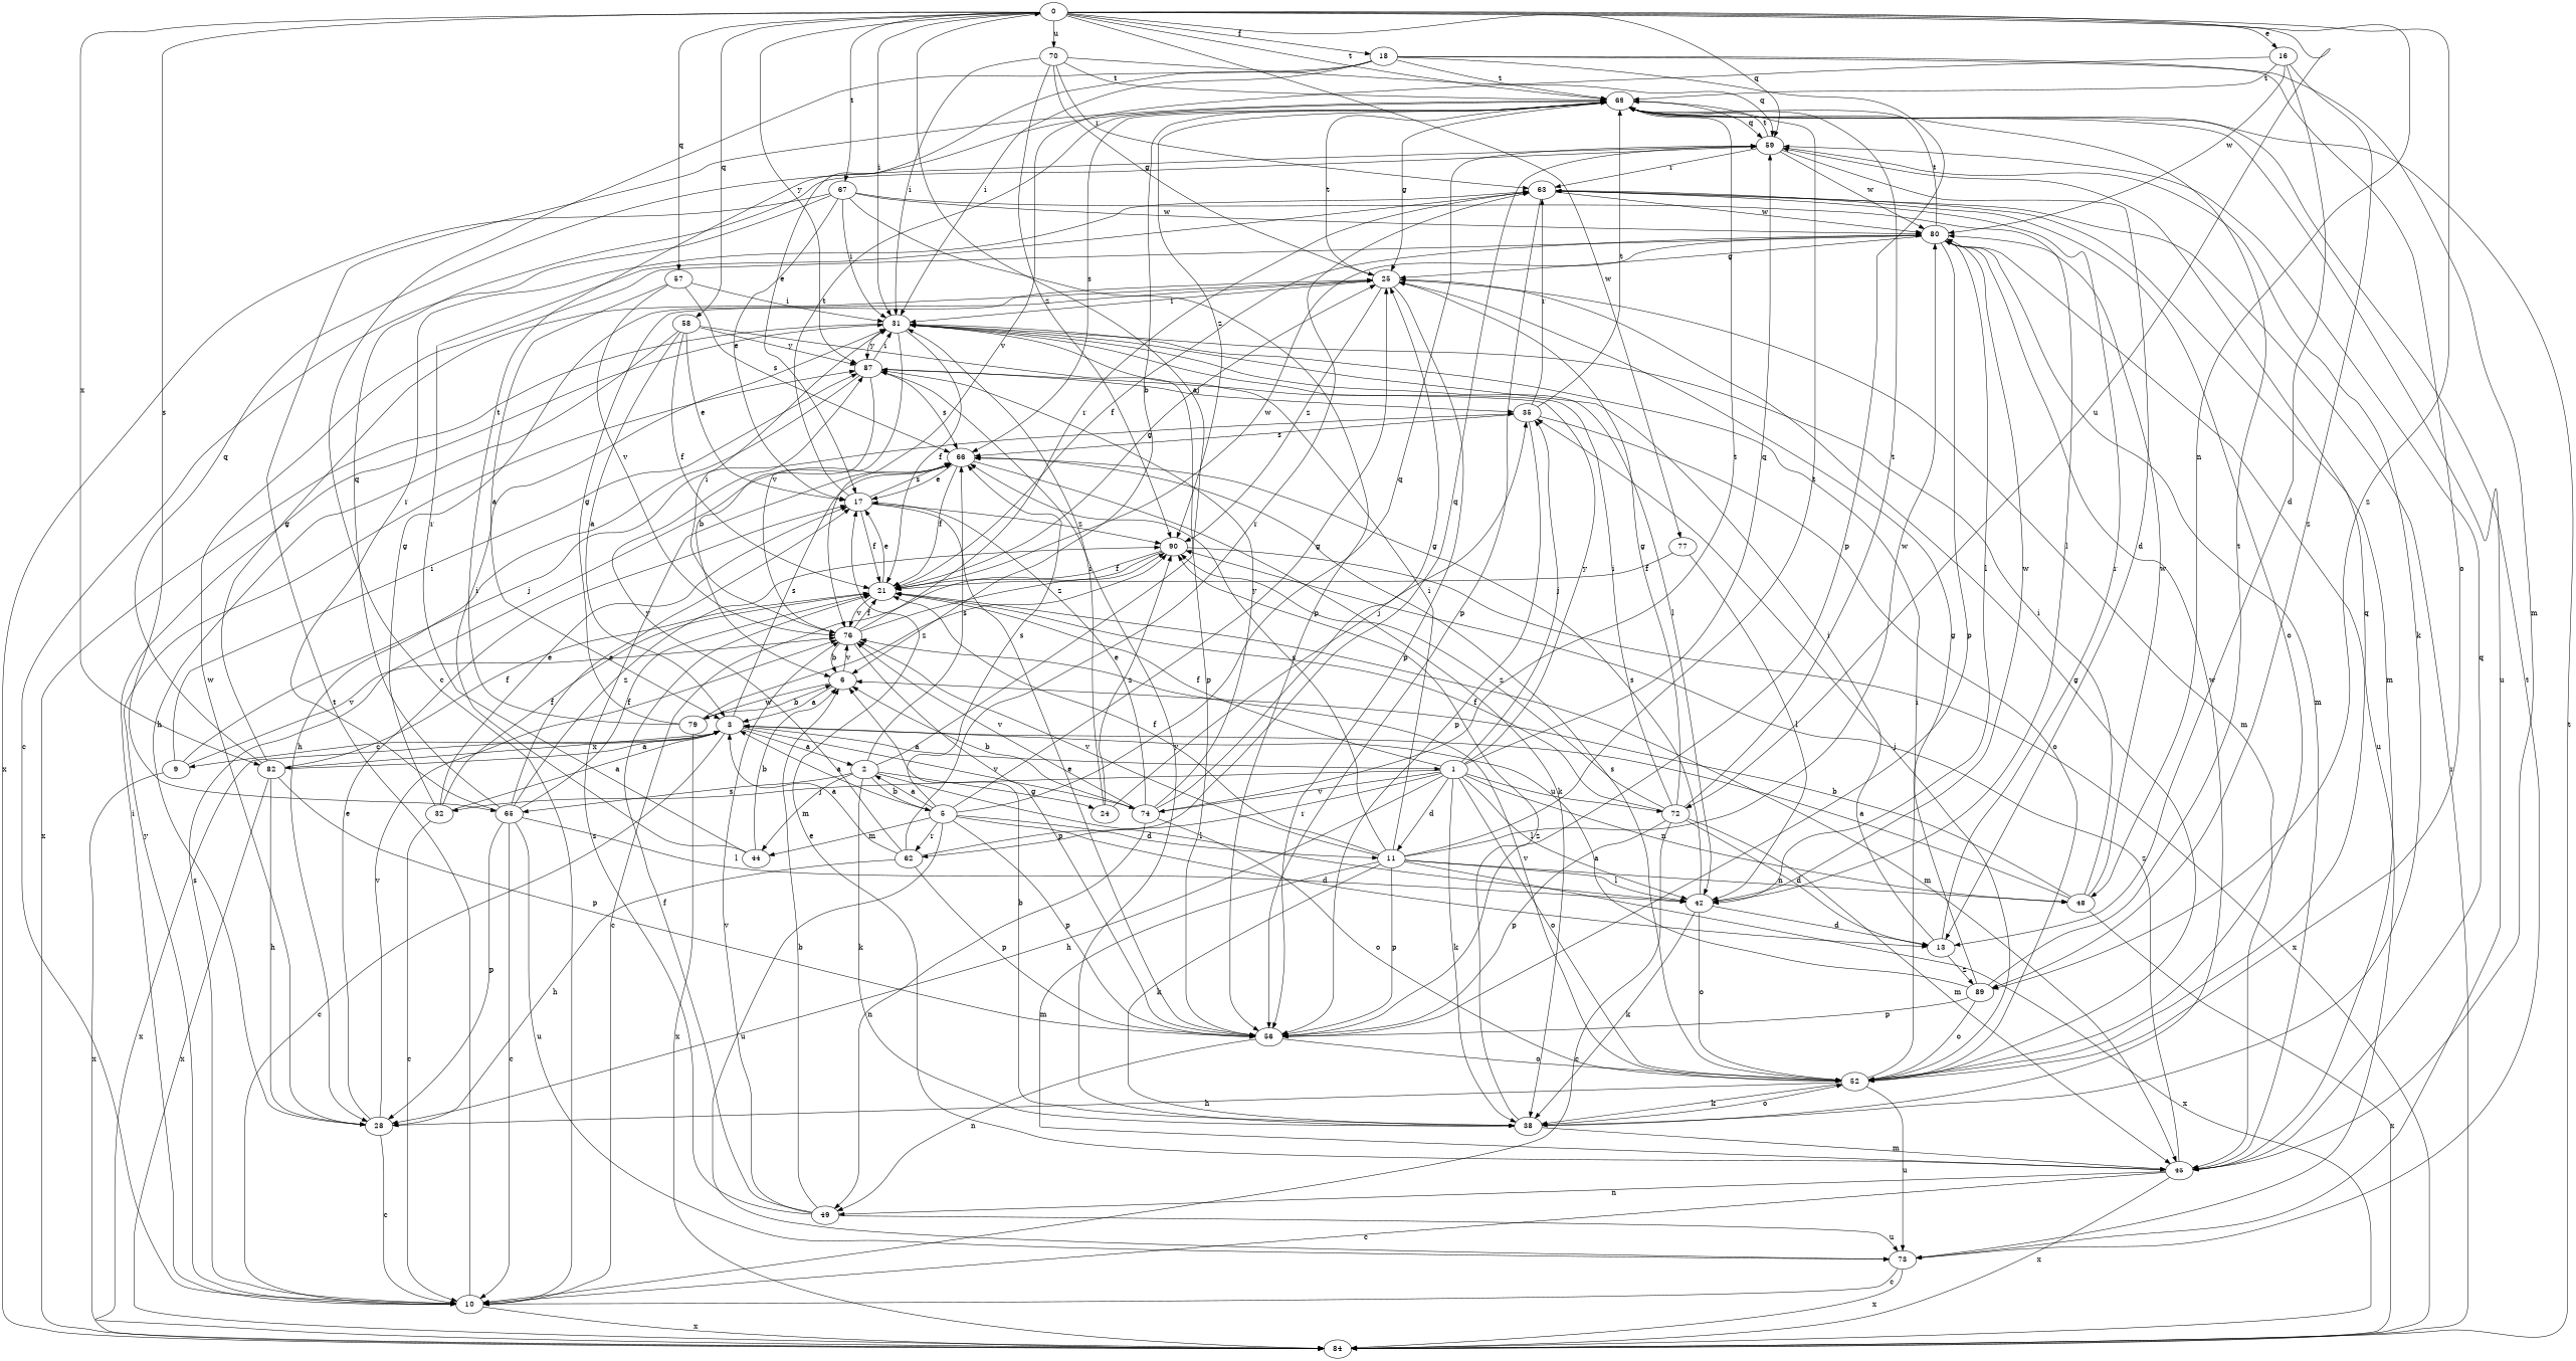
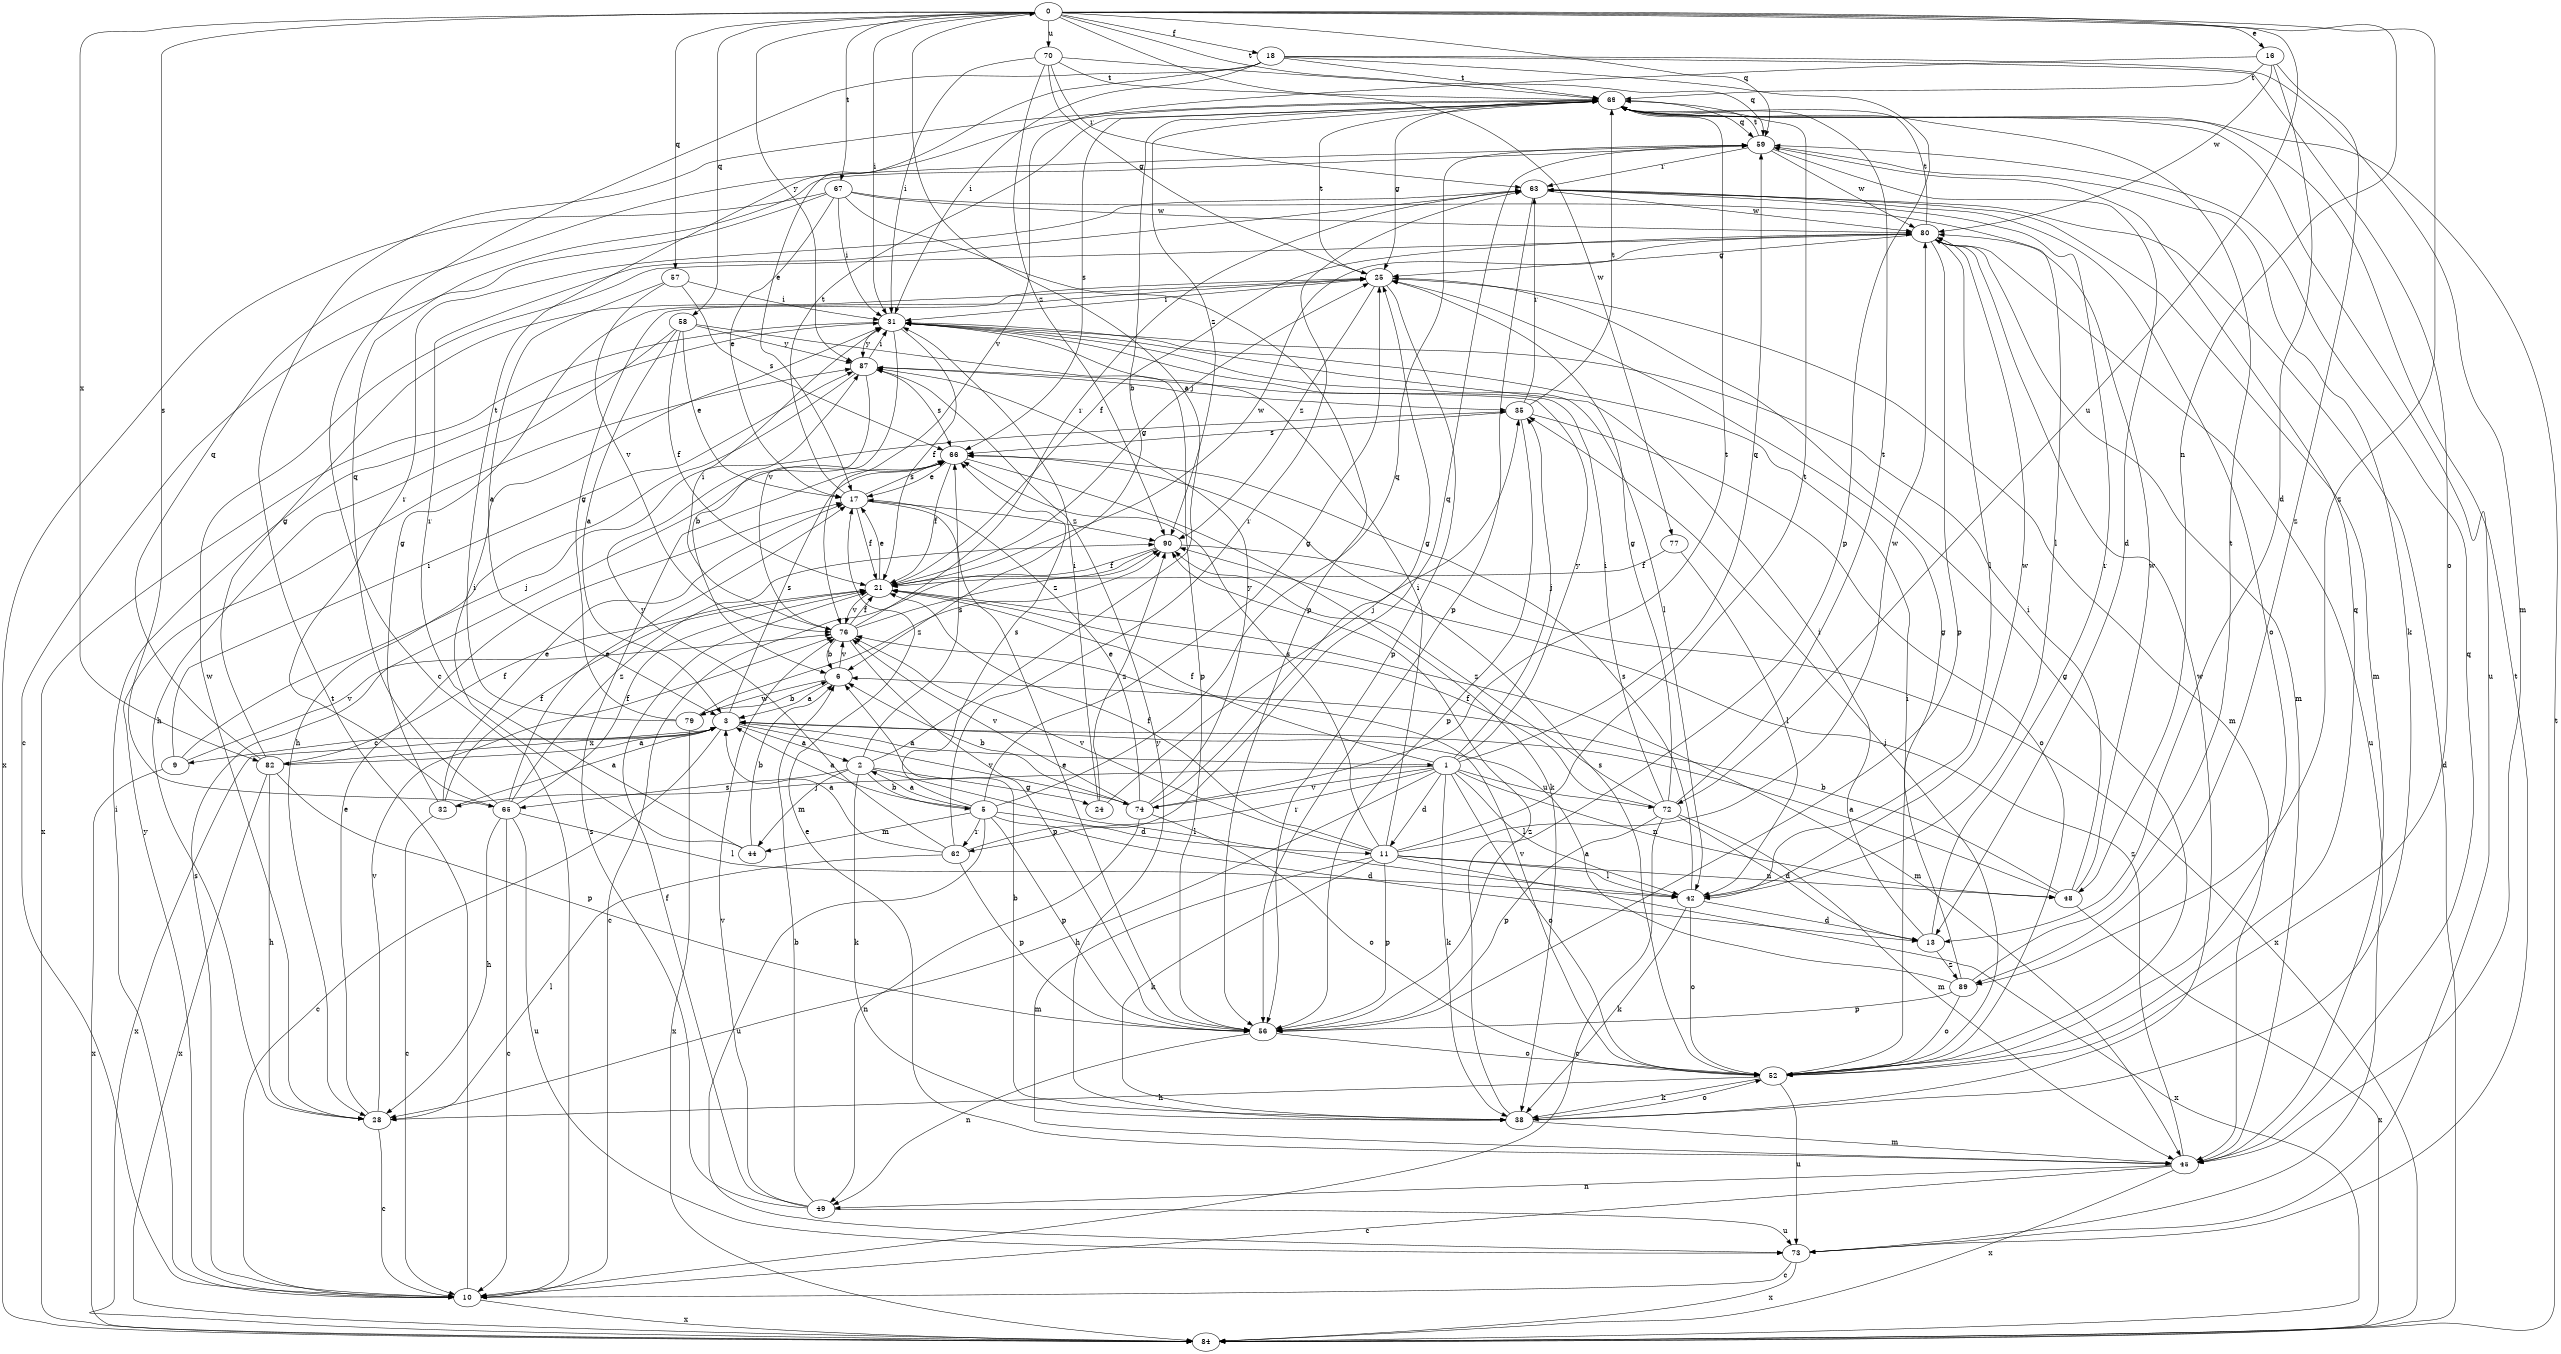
  strict digraph {
    0
    16
    18
    31
    48
    57
    58
    59
    65
    67
    69
    70
    72
    77
    82
    87
    89
    13
    76
    80
    52
    10
    56
    45
    17
    21
    42
    84
    3
    6
    66
    28
    38
    63
    73
    90
    25
    35
    1
    11
    32
    62
    74
    49
    2
    5
    24
    44
    9
    79
    0 -> 16 [label=e]
    0 -> 18 [label=f]
    0 -> 31 [label=i]
    0 -> 48 [label=n]
    0 -> 57 [label=q]
    0 -> 58 [label=q]
    0 -> 59 [label=q]
    0 -> 65 [label=s]
    0 -> 67 [label=t]
    0 -> 69 [label=t]
    0 -> 70 [label=u]
    0 -> 72 [label=u]
    0 -> 77 [label=w]
    0 -> 82 [label=x]
    0 -> 87 [label=y]
    0 -> 89 [label=z]
    16 -> 69 [label=t]
    16 -> 89 [label=z]
    16 -> 13 [label=d]
    16 -> 76 [label=v]
    16 -> 80 [label=w]
    18 -> 31 [label=i]
    18 -> 69 [label=t]
    18 -> 52 [label=o]
    18 -> 10 [label=c]
    18 -> 56 [label=p]
    18 -> 45 [label=m]
    18 -> 17 [label=e]
    31 -> 87 [label=y]
    31 -> 76 [label=v]
    31 -> 21 [label=f]
    31 -> 42 [label=l]
    31 -> 84 [label=x]
    48 -> 31 [label=i]
    48 -> 80 [label=w]
    48 -> 84 [label=x]
    48 -> 3 [label=a]
    48 -> 6 [label=b]
    57 -> 31 [label=i]
    57 -> 76 [label=v]
    57 -> 3 [label=a]
    57 -> 66 [label=s]
    58 -> 87 [label=y]
    58 -> 56 [label=p]
    58 -> 17 [label=e]
    58 -> 21 [label=f]
    58 -> 3 [label=a]
    58 -> 28 [label=h]
    59 -> 69 [label=t]
    59 -> 13 [label=d]
    59 -> 80 [label=w]
    59 -> 38 [label=k]
    59 -> 63 [label=r]
    65 -> 59 [label=q]
    65 -> 10 [label=c]
    65 -> 17 [label=e]
    65 -> 21 [label=f]
    65 -> 42 [label=l]
-   65 -> 28 [label=p]
+   65 -> 28 [label=h]
    65 -> 63 [label=r]
    65 -> 73 [label=u]
    65 -> 90 [label=z]
    67 -> 31 [label=i]
    67 -> 80 [label=w]
    67 -> 10 [label=c]
    67 -> 56 [label=p]
    67 -> 17 [label=e]
    67 -> 42 [label=l]
    67 -> 84 [label=x]
    69 -> 59 [label=q]
    69 -> 6 [label=b]
    69 -> 66 [label=s]
    69 -> 73 [label=u]
    69 -> 90 [label=z]
    69 -> 25 [label=g]
    70 -> 31 [label=i]
    70 -> 59 [label=q]
    70 -> 69 [label=t]
    70 -> 63 [label=r]
    70 -> 90 [label=z]
    70 -> 25 [label=g]
    72 -> 31 [label=i]
    72 -> 69 [label=t]
    72 -> 13 [label=d]
    72 -> 10 [label=c]
    72 -> 56 [label=p]
    72 -> 45 [label=m]
    72 -> 21 [label=f]
    72 -> 90 [label=z]
    72 -> 25 [label=g]
    77 -> 21 [label=f]
    77 -> 42 [label=l]
    82 -> 59 [label=q]
    82 -> 56 [label=p]
    82 -> 21 [label=f]
    82 -> 84 [label=x]
    82 -> 3 [label=a]
    82 -> 28 [label=h]
    82 -> 25 [label=g]
    87 -> 31 [label=i]
    87 -> 6 [label=b]
    87 -> 66 [label=s]
    87 -> 28 [label=h]
    87 -> 35 [label=j]
    89 -> 69 [label=t]
    89 -> 52 [label=o]
    89 -> 56 [label=p]
    89 -> 3 [label=a]
    89 -> 25 [label=g]
    13 -> 31 [label=i]
    13 -> 89 [label=z]
    13 -> 63 [label=r]
    76 -> 31 [label=i]
    76 -> 56 [label=p]
    76 -> 21 [label=f]
    76 -> 6 [label=b]
    76 -> 63 [label=r]
    76 -> 90 [label=z]
    80 -> 69 [label=t]
    80 -> 56 [label=p]
    80 -> 45 [label=m]
    80 -> 21 [label=f]
    80 -> 42 [label=l]
    80 -> 73 [label=u]
    80 -> 25 [label=g]
    52 -> 31 [label=i]
    52 -> 59 [label=q]
    52 -> 76 [label=v]
    52 -> 66 [label=s]
    52 -> 28 [label=h]
    52 -> 38 [label=k]
    52 -> 73 [label=u]
    52 -> 25 [label=g]
    52 -> 35 [label=j]
    10 -> 31 [label=i]
    10 -> 69 [label=t]
    10 -> 87 [label=y]
    10 -> 84 [label=x]
    10 -> 66 [label=s]
    56 -> 52 [label=o]
    56 -> 49 [label=n]
    45 -> 59 [label=q]
    45 -> 10 [label=c]
    45 -> 17 [label=e]
    45 -> 84 [label=x]
    45 -> 90 [label=z]
    45 -> 49 [label=n]
    17 -> 69 [label=t]
    17 -> 56 [label=e]
    17 -> 21 [label=f]
    17 -> 66 [label=s]
    17 -> 90 [label=z]
    21 -> 76 [label=v]
    21 -> 80 [label=w]
    21 -> 45 [label=m]
    21 -> 17 [label=e]
    21 -> 25 [label=g]
    42 -> 13 [label=d]
    42 -> 80 [label=w]
    42 -> 52 [label=o]
    42 -> 66 [label=s]
    42 -> 38 [label=k]
    84 -> 69 [label=t]
-   84 -> 63 [label=r]
+   84 -> 63 [label=d]
    3 -> 82 [label=x]
    3 -> 10 [label=c]
    3 -> 84 [label=x]
    3 -> 66 [label=s]
    3 -> 1 [label=a]
    3 -> 74 [label=v]
    3 -> 2 [label=a]
    3 -> 9 [label=c]
    6 -> 76 [label=v]
    6 -> 3 [label=a]
    6 -> 79 [label=w]
    66 -> 17 [label=e]
    66 -> 21 [label=f]
    66 -> 38 [label=k]
    28 -> 76 [label=v]
    28 -> 80 [label=w]
    28 -> 10 [label=c]
    28 -> 17 [label=e]
    38 -> 87 [label=y]
    38 -> 80 [label=w]
    38 -> 52 [label=o]
    38 -> 45 [label=m]
    38 -> 6 [label=b]
    38 -> 90 [label=z]
    63 -> 80 [label=w]
    63 -> 52 [label=o]
    63 -> 56 [label=p]
    63 -> 45 [label=m]
    73 -> 69 [label=t]
    73 -> 10 [label=c]
    73 -> 84 [label=x]
    90 -> 10 [label=c]
    90 -> 21 [label=f]
    90 -> 84 [label=x]
    25 -> 31 [label=i]
    25 -> 69 [label=t]
    25 -> 56 [label=p]
    25 -> 45 [label=m]
    25 -> 90 [label=z]
    35 -> 69 [label=t]
    35 -> 52 [label=o]
    35 -> 56 [label=p]
    35 -> 66 [label=s]
    35 -> 63 [label=r]
    1 -> 48 [label=n]
    1 -> 59 [label=q]
    1 -> 72 [label=u]
    1 -> 87 [label=y]
    1 -> 52 [label=o]
    1 -> 21 [label=f]
    1 -> 42 [label=l]
    1 -> 28 [label=h]
    1 -> 38 [label=k]
    1 -> 35 [label=j]
    1 -> 11 [label=d]
    1 -> 32 [label=j]
    1 -> 62 [label=r]
    1 -> 74 [label=v]
    11 -> 31 [label=i]
    11 -> 48 [label=n]
    11 -> 69 [label=t]
    11 -> 76 [label=v]
    11 -> 80 [label=w]
    11 -> 56 [label=p]
    11 -> 45 [label=m]
    11 -> 21 [label=f]
    11 -> 42 [label=l]
    11 -> 84 [label=x]
    11 -> 66 [label=s]
    11 -> 38 [label=k]
    32 -> 10 [label=c]
    32 -> 17 [label=e]
    32 -> 21 [label=f]
    32 -> 3 [label=a]
    32 -> 25 [label=g]
    62 -> 59 [label=q]
    62 -> 87 [label=y]
    62 -> 56 [label=p]
    62 -> 3 [label=a]
-   62 -> 28 [label=h]
+   62 -> 28 [label=l]
    62 -> 63 [label=r]
    74 -> 69 [label=t]
    74 -> 87 [label=y]
    74 -> 76 [label=v]
    74 -> 52 [label=o]
    74 -> 17 [label=e]
    74 -> 6 [label=b]
    74 -> 25 [label=g]
    74 -> 49 [label=n]
    49 -> 76 [label=v]
    49 -> 21 [label=f]
    49 -> 6 [label=b]
    49 -> 66 [label=s]
    49 -> 73 [label=u]
    2 -> 0 [label=a]
    2 -> 65 [label=s]
    2 -> 42 [label=l]
    2 -> 66 [label=s]
    2 -> 38 [label=k]
    2 -> 5 [label=b]
    2 -> 24 [label=g]
    2 -> 44 [label=m]
    5 -> 59 [label=q]
    5 -> 13 [label=d]
    5 -> 56 [label=p]
    5 -> 3 [label=a]
    5 -> 66 [label=s]
    5 -> 73 [label=u]
    5 -> 25 [label=g]
    5 -> 11 [label=d]
    5 -> 62 [label=r]
    5 -> 2 [label=a]
    5 -> 44 [label=m]
    24 -> 31 [label=i]
    24 -> 90 [label=z]
    24 -> 35 [label=j]
    44 -> 31 [label=i]
    44 -> 6 [label=b]
    44 -> 63 [label=r]
    9 -> 87 [label=i]
    9 -> 76 [label=v]
    9 -> 84 [label=x]
    9 -> 35 [label=j]
    79 -> 69 [label=t]
    79 -> 84 [label=x]
    79 -> 6 [label=b]
    79 -> 90 [label=z]
    79 -> 25 [label=g]
  }
